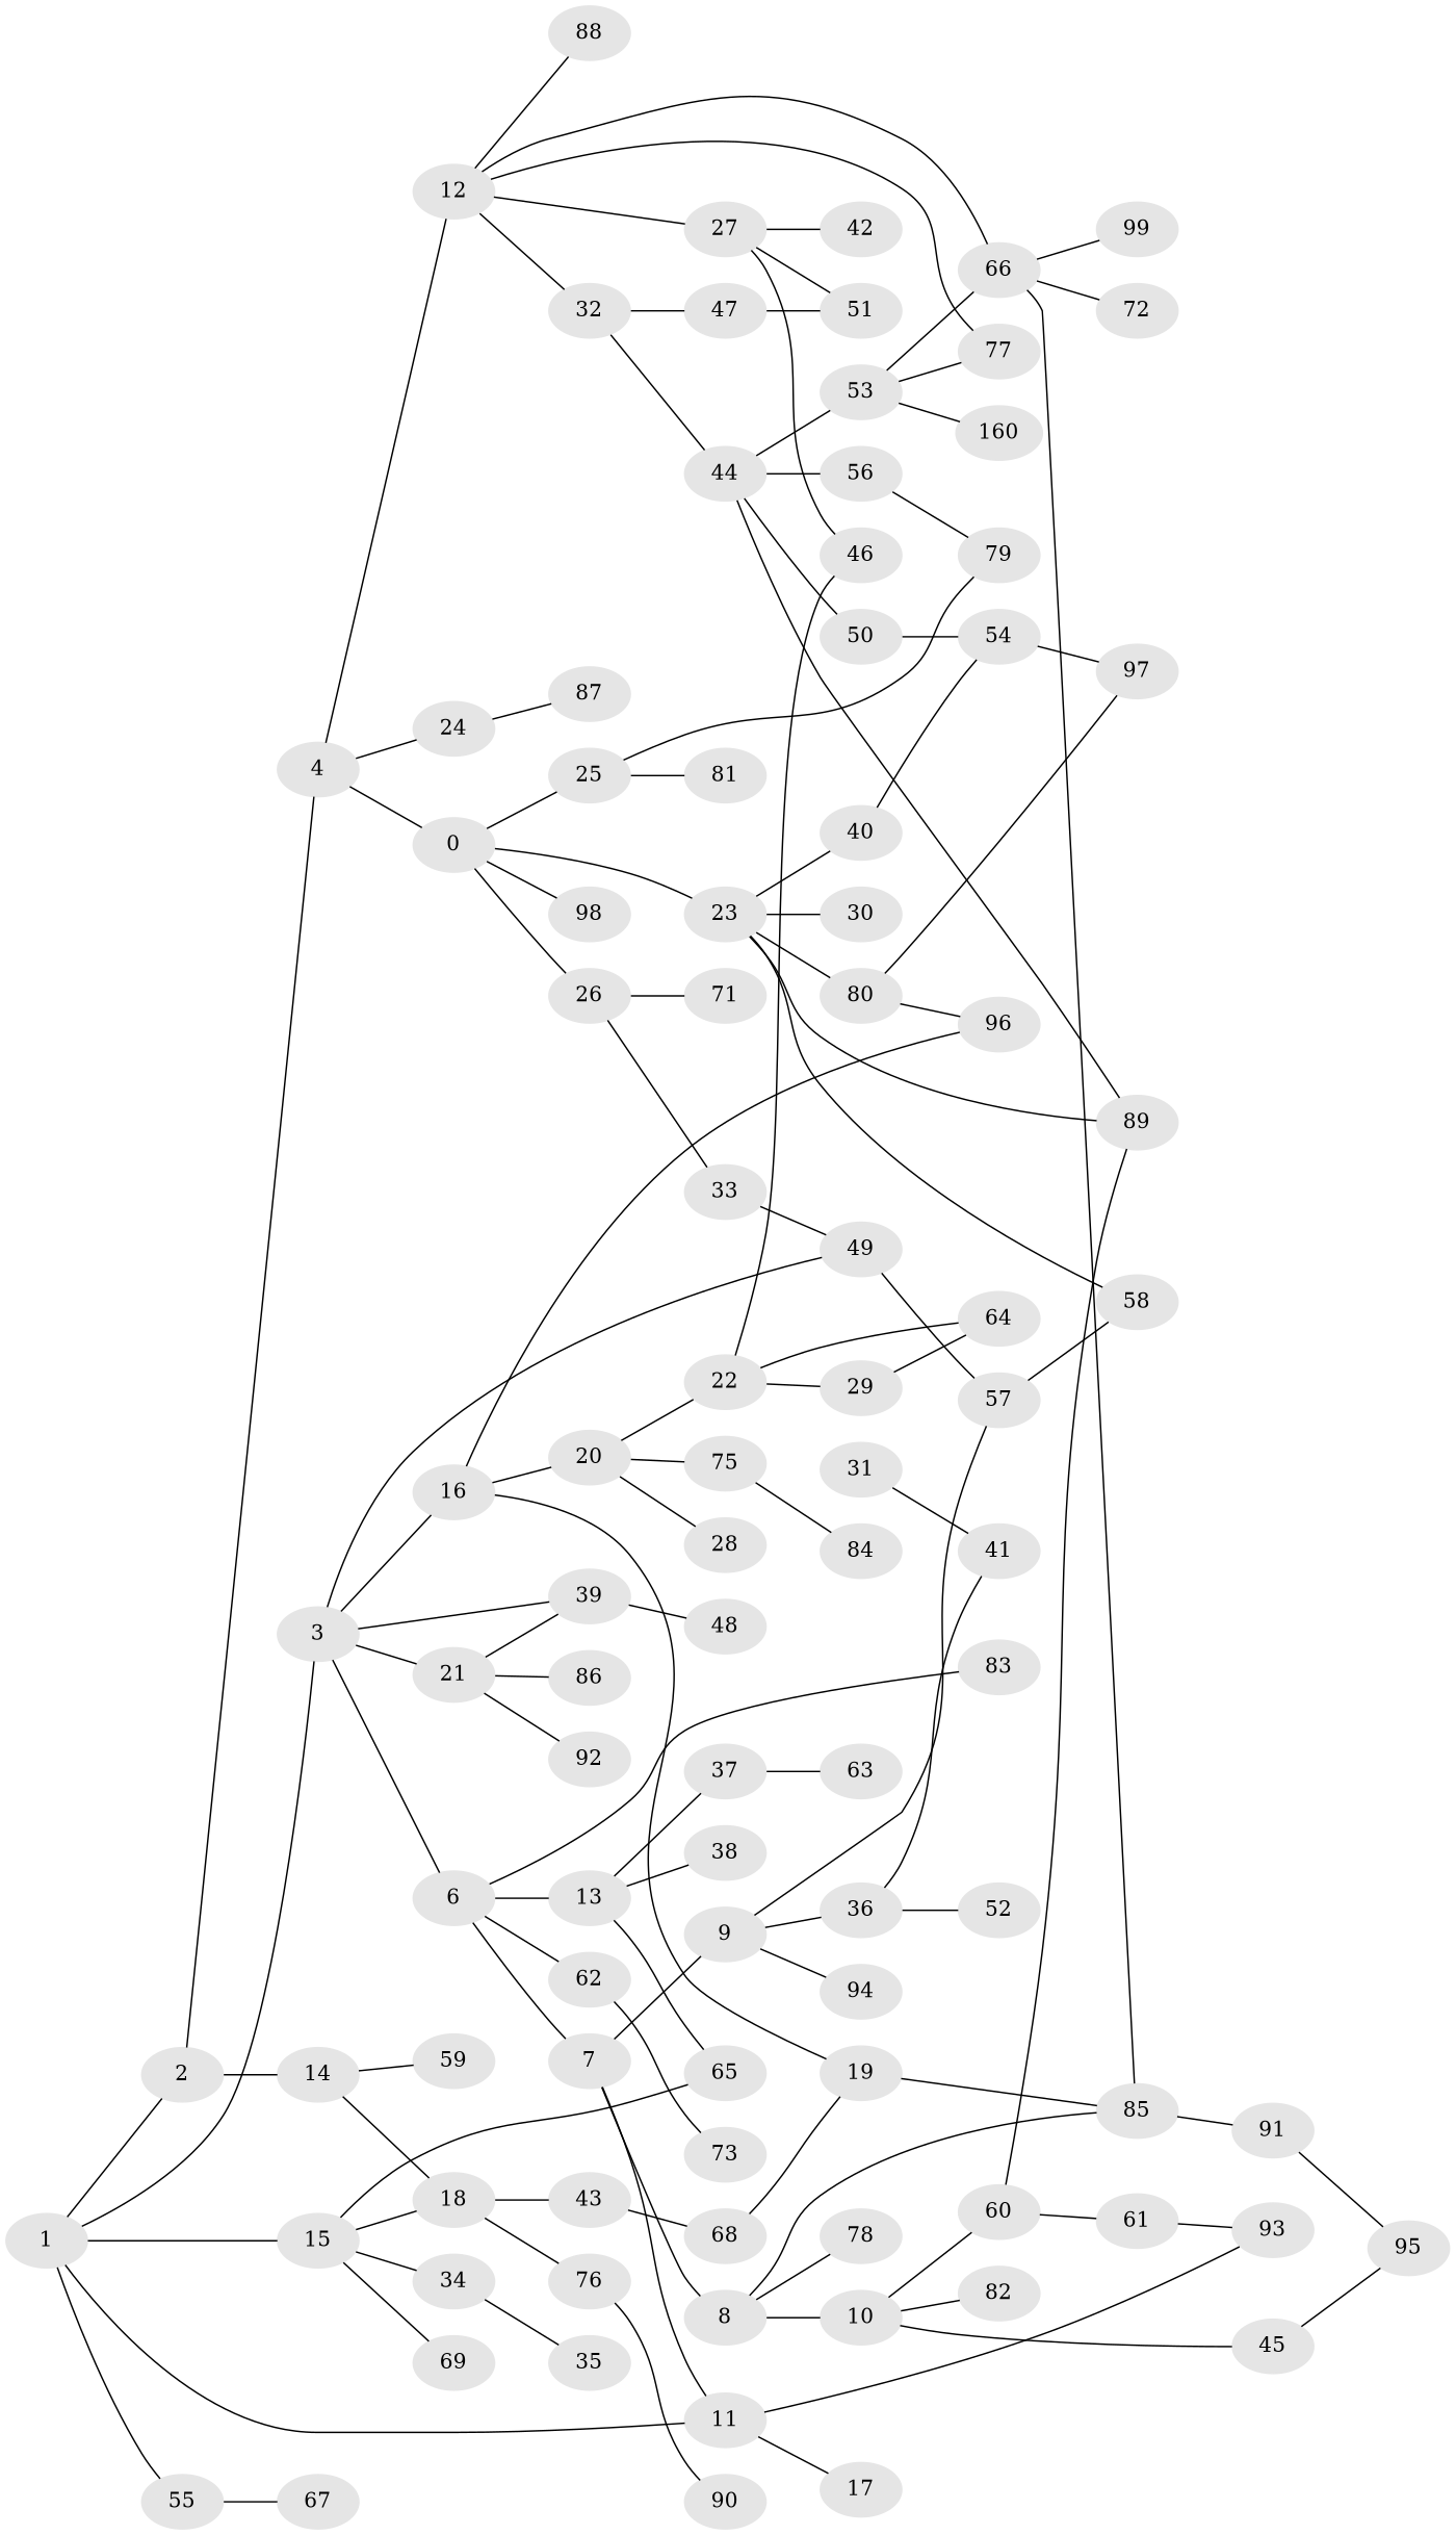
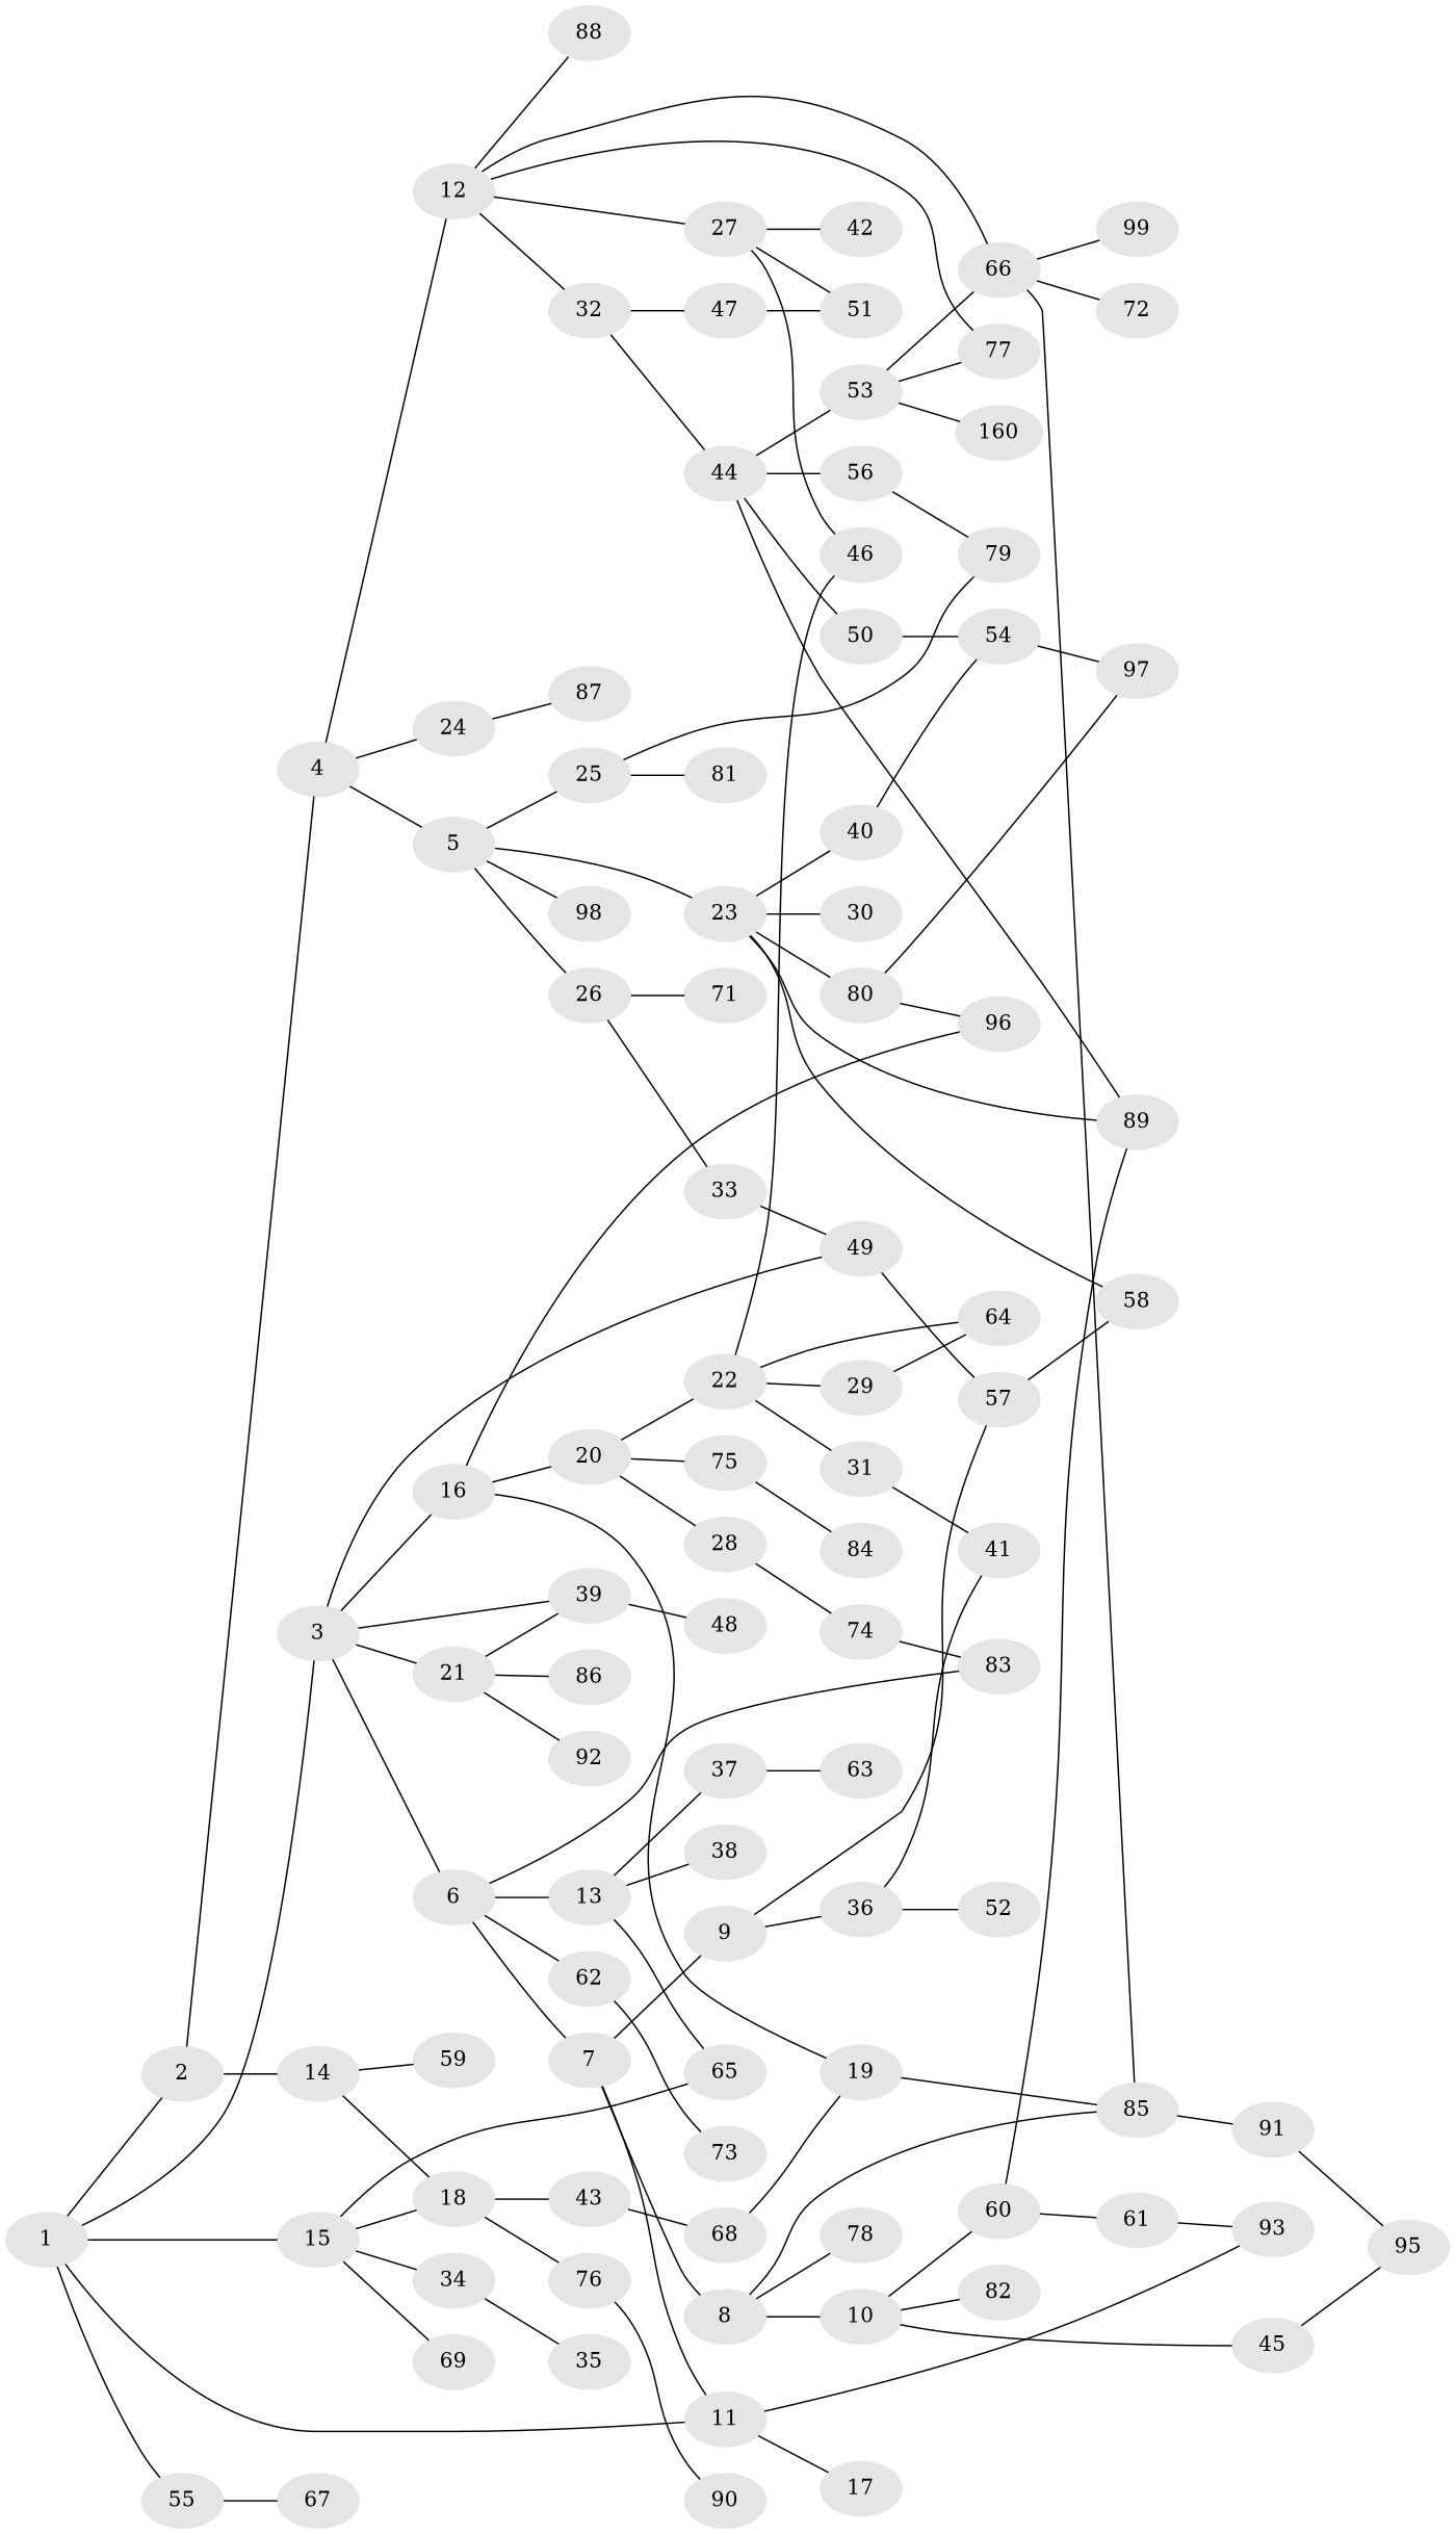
  graph {
    rankdir=LR
    node [color=gray90 style=filled]
    1
    2
    3
    11
    15
    55
    4
    14
    6
    16
    21
    39
    49
    17
    93
    65
    18
    34
    69
    67
-   5 [label=0]
+   5
    12
    24
    59
    7
    13
    62
    83
    19
    20
    96
    86
    92
    48
    57
    23
    25
    26
    98
    27
    32
    66
    77
    88
    87
    30
    40
    58
    80
    89
    79
    81
    33
    71
    8
    9
    37
    38
    73
    10
    78
    85
    36
-   94
    45
    60
    82
    91
    41
    52
    95
    61
    46
    42
    51
    44
    47
    72
    99
    63
    43
    76
    35
    22
    28
    75
    68
    90
    29
    31
    64
+   74
    84
    54
    97
    50
    53
    56
    n99 [label=160]
    1 -- 2
    1 -- 3
    1 -- 11
    1 -- 15
    1 -- 55
    2 -- 4
    2 -- 14
    3 -- 6
    3 -- 16
    3 -- 21
    3 -- 39
    3 -- 49
    11 -- 17
    11 -- 93
    15 -- 65
    15 -- 18
    15 -- 34
    15 -- 69
    55 -- 67
    4 -- 5
    4 -- 12
    4 -- 24
    14 -- 18
    14 -- 59
    6 -- 7
    6 -- 13
    6 -- 62
    6 -- 83
    16 -- 19
    16 -- 20
    16 -- 96
    21 -- 39
    21 -- 86
    21 -- 92
    39 -- 48
    49 -- 57
    18 -- 43
    18 -- 76
    34 -- 35
    5 -- 23
    5 -- 25
    5 -- 26
    5 -- 98
    12 -- 27
    12 -- 32
    12 -- 66
    12 -- 77
    12 -- 88
    24 -- 87
    7 -- 11
    7 -- 8
    7 -- 9
    13 -- 65
    13 -- 37
    13 -- 38
    62 -- 73
    19 -- 85
    20 -- 22
    20 -- 28
    20 -- 75
    57 -- 58
    23 -- 30
    23 -- 40
    23 -- 58
    23 -- 80
    23 -- 89
    25 -- 79
    25 -- 81
    26 -- 33
    26 -- 71
    27 -- 46
    27 -- 42
    27 -- 51
    32 -- 44
    32 -- 47
    66 -- 85
    66 -- 72
    66 -- 99
    40 -- 54
    80 -- 96
    80 -- 97
    33 -- 49
    8 -- 10
    8 -- 78
    8 -- 85
    9 -- 57
    9 -- 36
-   9 -- 94
    37 -- 63
    10 -- 45
    10 -- 60
    10 -- 82
    85 -- 91
    36 -- 41
    36 -- 52
    45 -- 95
    60 -- 89
    60 -- 61
    91 -- 95
    61 -- 93
    44 -- 89
    44 -- 50
    44 -- 53
    44 -- 56
    47 -- 51
    43 -- 68
    76 -- 90
    22 -- 46
    22 -- 29
+   22 -- 31
    22 -- 64
+   28 -- 74
    75 -- 84
    68 -- 19
    29 -- 64
    31 -- 41
+   74 -- 83
    54 -- 97
    50 -- 54
    53 -- 66
    53 -- 77
    53 -- n99
    56 -- 79
  }
